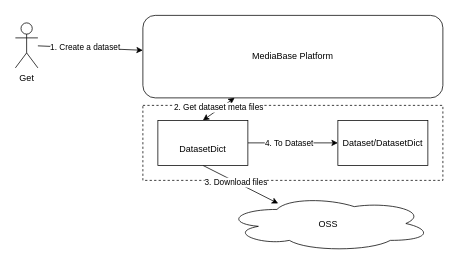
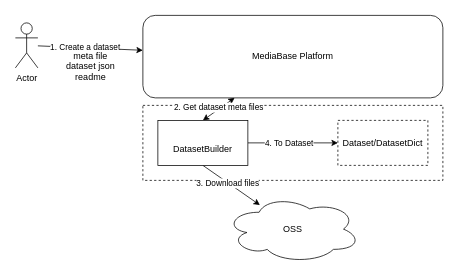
  <mxCell id="0" />
  <mxCell id="1" parent="0" />
  <mxCell id="2" value="" style="rounded=0;whiteSpace=wrap;html=1;dashed=1;" parent="1" vertex="1"><mxGeometry x="190" y="140" width="400" height="100" as="geometry" /></mxCell>
  <mxCell id="3" value="MediaBase Platform" style="rounded=1;whiteSpace=wrap;html=1;" parent="1" vertex="1"><mxGeometry x="190" y="20" width="400" height="110" as="geometry" /></mxCell>
  <mxCell id="4" value="" style="rounded=0;orthogonalLoop=1;jettySize=auto;html=1;" parent="1" source="6" target="3" edge="1"><mxGeometry relative="1" as="geometry"><mxPoint x="85" y="50" as="targetPoint" /></mxGeometry></mxCell>
  <mxCell id="5" value="1. Create a dataset" style="edgeLabel;html=1;align=center;verticalAlign=middle;resizable=0;points=[];" parent="4" vertex="1" connectable="0"><mxGeometry x="-0.325" y="1" relative="1" as="geometry"><mxPoint x="15" as="offset" /></mxGeometry></mxCell>
- <mxCell id="6" value="Get" style="shape=umlActor;verticalLabelPosition=bottom;verticalAlign=top;html=1;outlineConnect=0;" parent="1" vertex="1"><mxGeometry x="20" y="30" width="30" height="60" as="geometry" /></mxCell>
+ <mxCell id="6" value="Actor" style="shape=umlActor;verticalLabelPosition=bottom;verticalAlign=top;html=1;outlineConnect=0;" parent="1" vertex="1"><mxGeometry x="20" y="30" width="30" height="60" as="geometry" /></mxCell>
+ <mxCell id="7" value="meta file&lt;br&gt;dataset json&lt;br&gt;readme" style="text;html=1;align=center;verticalAlign=middle;resizable=0;points=[];autosize=1;strokeColor=none;fillColor=none;" parent="1" vertex="1"><mxGeometry x="75" y="58" width="90" height="60" as="geometry" /></mxCell>
  <mxCell id="8" value="" style="rounded=0;orthogonalLoop=1;jettySize=auto;html=1;startArrow=classic;startFill=1;exitX=0.5;exitY=0;exitDx=0;exitDy=0;" parent="1" source="14" target="3" edge="1"><mxGeometry relative="1" as="geometry" /></mxCell>
  <mxCell id="9" value="2. Get dataset meta files" style="edgeLabel;html=1;align=center;verticalAlign=middle;resizable=0;points=[];" parent="8" vertex="1" connectable="0"><mxGeometry x="0.025" y="2" relative="1" as="geometry"><mxPoint as="offset" /></mxGeometry></mxCell>
  <mxCell id="10" value="" style="rounded=0;orthogonalLoop=1;jettySize=auto;html=1;exitX=0.5;exitY=1;exitDx=0;exitDy=0;entryX=0.256;entryY=0.144;entryDx=0;entryDy=0;entryPerimeter=0;" parent="1" source="14" target="15" edge="1"><mxGeometry relative="1" as="geometry" /></mxCell>
  <mxCell id="11" value="3. Download files" style="edgeLabel;html=1;align=center;verticalAlign=middle;resizable=0;points=[];" parent="10" vertex="1" connectable="0"><mxGeometry x="-0.15" y="-1" relative="1" as="geometry"><mxPoint x="1" as="offset" /></mxGeometry></mxCell>
  <mxCell id="12" value="" style="edgeStyle=orthogonalEdgeStyle;rounded=0;orthogonalLoop=1;jettySize=auto;html=1;" parent="1" source="14" target="16" edge="1"><mxGeometry relative="1" as="geometry" /></mxCell>
  <mxCell id="13" value="4. To Dataset" style="edgeLabel;html=1;align=center;verticalAlign=middle;resizable=0;points=[];" parent="12" vertex="1" connectable="0"><mxGeometry x="-0.225" relative="1" as="geometry"><mxPoint x="7" as="offset" /></mxGeometry></mxCell>
- <mxCell id="14" value="&lt;br&gt;DatasetDict" style="rounded=0;whiteSpace=wrap;html=1;" parent="1" vertex="1"><mxGeometry x="210" y="160" width="120" height="60" as="geometry" /></mxCell>
- <mxCell id="15" value="OSS" style="ellipse;shape=cloud;whiteSpace=wrap;html=1;" parent="1" vertex="1"><mxGeometry x="300" y="260" width="275" height="75" as="geometry" /></mxCell>
- <mxCell id="16" value="Dataset/DatasetDict" style="rounded=0;whiteSpace=wrap;html=1;" parent="1" vertex="1"><mxGeometry x="450" y="160" width="120" height="60" as="geometry" /></mxCell>
+ <mxCell id="14" value="&lt;br&gt;DatasetBuilder" style="rounded=0;whiteSpace=wrap;html=1;" parent="1" vertex="1"><mxGeometry x="210" y="160" width="120" height="60" as="geometry" /></mxCell>
+ <mxCell id="15" value="OSS" style="ellipse;shape=cloud;whiteSpace=wrap;html=1;" parent="1" vertex="1"><mxGeometry x="300" y="260" width="180" height="90" as="geometry" /></mxCell>
+ <mxCell id="16" value="Dataset/DatasetDict" style="rounded=0;whiteSpace=wrap;html=1;dashed=1;" parent="1" vertex="1"><mxGeometry x="450" y="160" width="120" height="60" as="geometry" /></mxCell>
